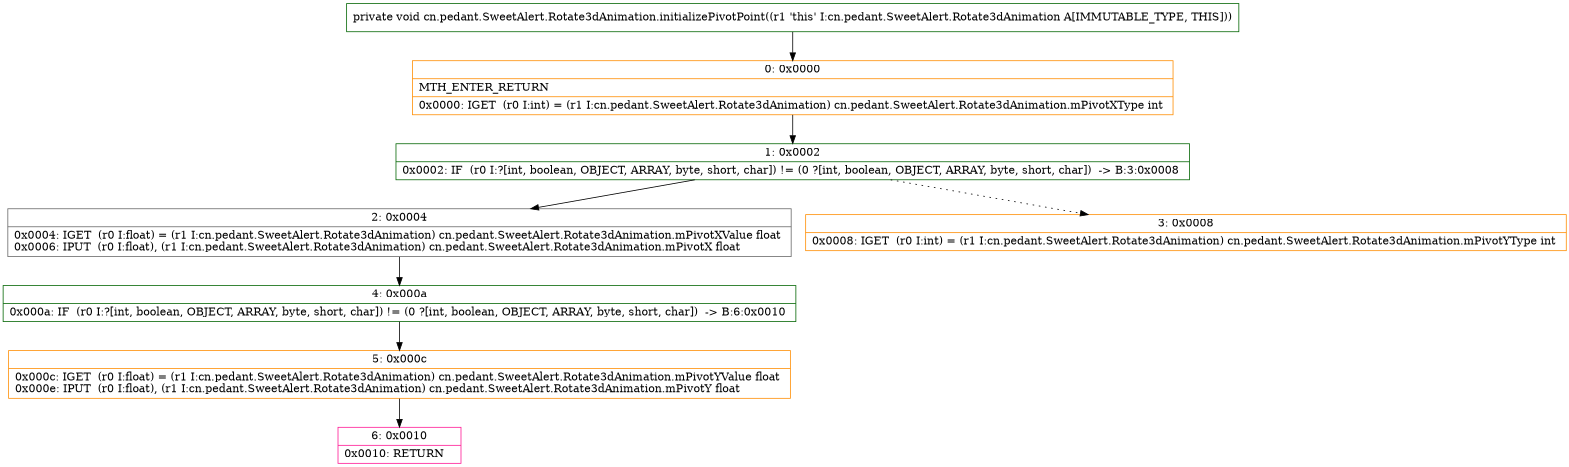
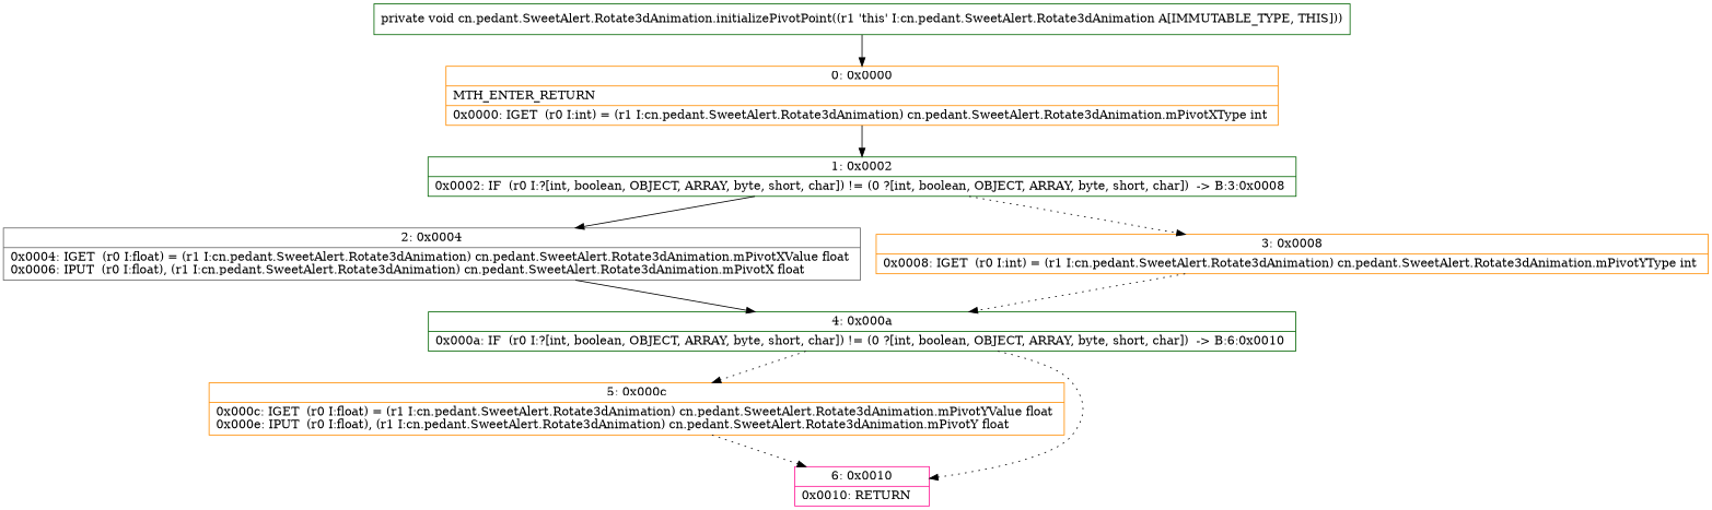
  digraph {
    node [color=darkorange shape=record]
    edge [style=solid]
    n1 [label="{0\:\ 0x0000|MTH_ENTER_RETURN\l|0x0000: IGET  (r0 I:int) = (r1 I:cn.pedant.SweetAlert.Rotate3dAnimation) cn.pedant.SweetAlert.Rotate3dAnimation.mPivotXType int \l}"]
    n2 [color=darkgreen label="{1\:\ 0x0002|0x0002: IF  (r0 I:?[int, boolean, OBJECT, ARRAY, byte, short, char]) != (0 ?[int, boolean, OBJECT, ARRAY, byte, short, char])  \-\> B:3:0x0008 \l}"]
    n3 [color=gray40 label="{2\:\ 0x0004|0x0004: IGET  (r0 I:float) = (r1 I:cn.pedant.SweetAlert.Rotate3dAnimation) cn.pedant.SweetAlert.Rotate3dAnimation.mPivotXValue float \l0x0006: IPUT  (r0 I:float), (r1 I:cn.pedant.SweetAlert.Rotate3dAnimation) cn.pedant.SweetAlert.Rotate3dAnimation.mPivotX float \l}"]
    n4 [label="{3\:\ 0x0008|0x0008: IGET  (r0 I:int) = (r1 I:cn.pedant.SweetAlert.Rotate3dAnimation) cn.pedant.SweetAlert.Rotate3dAnimation.mPivotYType int \l}"]
    n5 [color=darkgreen label="{4\:\ 0x000a|0x000a: IF  (r0 I:?[int, boolean, OBJECT, ARRAY, byte, short, char]) != (0 ?[int, boolean, OBJECT, ARRAY, byte, short, char])  \-\> B:6:0x0010 \l}"]
    n6 [label="{5\:\ 0x000c|0x000c: IGET  (r0 I:float) = (r1 I:cn.pedant.SweetAlert.Rotate3dAnimation) cn.pedant.SweetAlert.Rotate3dAnimation.mPivotYValue float \l0x000e: IPUT  (r0 I:float), (r1 I:cn.pedant.SweetAlert.Rotate3dAnimation) cn.pedant.SweetAlert.Rotate3dAnimation.mPivotY float \l}"]
    n7 [color=deeppink label="{6\:\ 0x0010|0x0010: RETURN   \l}"]
    n8 [color=darkgreen label="{private void cn.pedant.SweetAlert.Rotate3dAnimation.initializePivotPoint((r1 'this' I:cn.pedant.SweetAlert.Rotate3dAnimation A[IMMUTABLE_TYPE, THIS])) }"]
    n1 -> n2
    n2 -> n3
    n2 -> n4 [style=dotted]
    n3 -> n5
-   n5 -> n6
-   n6 -> n7
+   n4 -> n5 [style=dotted]
+   n5 -> n6 [style=dotted]
+   n5 -> n7 [style=dotted]
+   n6 -> n7 [style=dotted]
    n8 -> n1
  }
